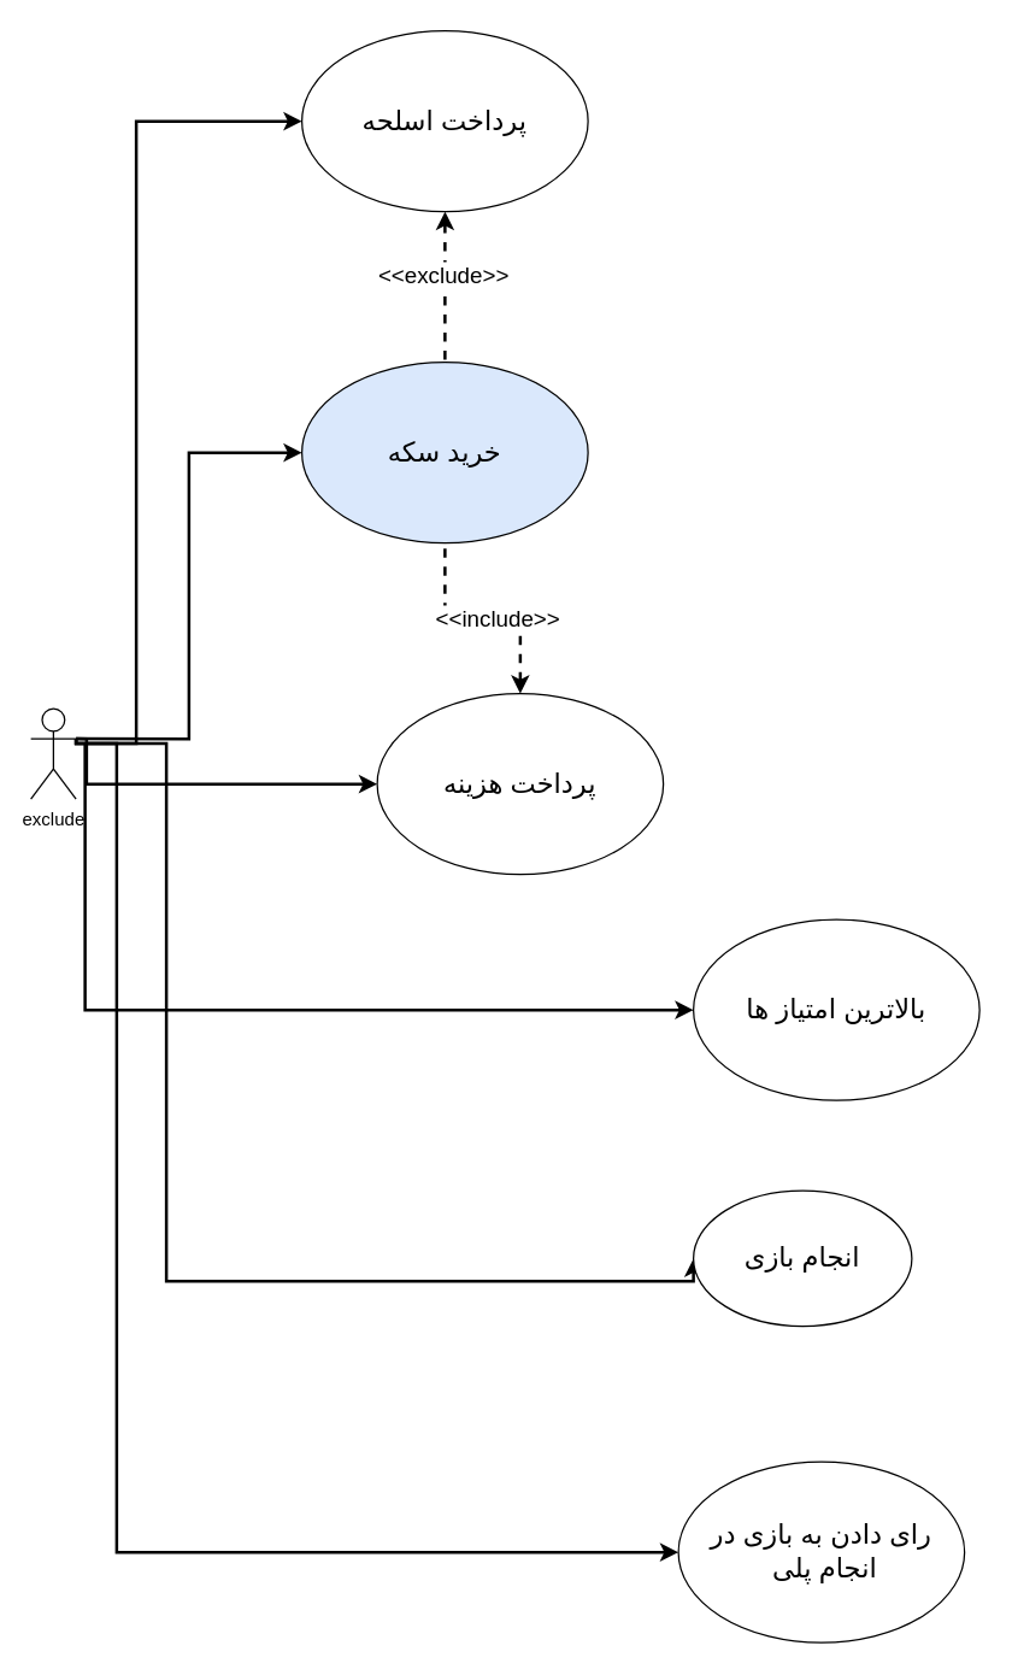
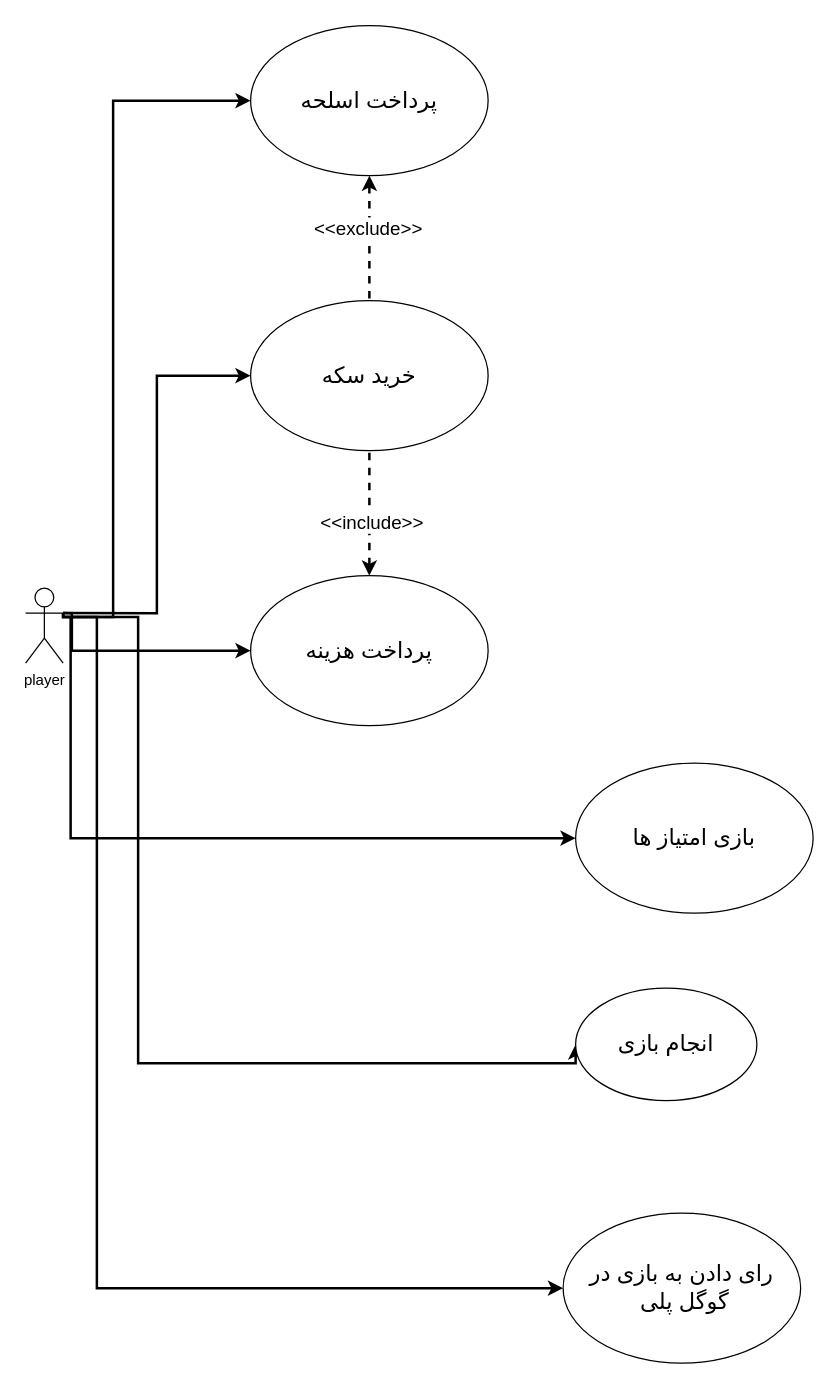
  <mxCell id="0" />
  <mxCell id="1" parent="0" />
  <mxCell id="2" style="edgeStyle=orthogonalEdgeStyle;rounded=0;orthogonalLoop=1;jettySize=auto;html=1;exitX=1;exitY=0.333;exitDx=0;exitDy=0;exitPerimeter=0;strokeWidth=2;entryX=0;entryY=0.5;entryDx=0;entryDy=0;" parent="1" target="9" edge="1"><mxGeometry relative="1" as="geometry"><mxPoint x="56" y="493" as="sourcePoint" /><mxPoint x="267" y="169" as="targetPoint" /><Array as="points"><mxPoint x="56" y="670" /></Array></mxGeometry></mxCell>
  <mxCell id="3" style="edgeStyle=orthogonalEdgeStyle;rounded=0;orthogonalLoop=1;jettySize=auto;html=1;exitX=1;exitY=0.333;exitDx=0;exitDy=0;exitPerimeter=0;entryX=0;entryY=0.5;entryDx=0;entryDy=0;strokeWidth=2;" parent="1" source="8" target="12" edge="1"><mxGeometry relative="1" as="geometry"><Array as="points"><mxPoint x="90" y="493" /><mxPoint x="90" y="80" /></Array></mxGeometry></mxCell>
  <mxCell id="4" style="edgeStyle=orthogonalEdgeStyle;rounded=0;orthogonalLoop=1;jettySize=auto;html=1;exitX=1;exitY=0.333;exitDx=0;exitDy=0;exitPerimeter=0;strokeWidth=2;entryX=0;entryY=0.5;entryDx=0;entryDy=0;" parent="1" source="8" target="15" edge="1"><mxGeometry relative="1" as="geometry"><Array as="points"><mxPoint x="57" y="520" /></Array><mxPoint x="420" y="830" as="targetPoint" /></mxGeometry></mxCell>
  <mxCell id="5" style="edgeStyle=orthogonalEdgeStyle;rounded=0;orthogonalLoop=1;jettySize=auto;html=1;exitX=1;exitY=0.333;exitDx=0;exitDy=0;exitPerimeter=0;entryX=0;entryY=0.5;entryDx=0;entryDy=0;strokeWidth=2;" parent="1" source="8" target="16" edge="1"><mxGeometry relative="1" as="geometry"><Array as="points"><mxPoint x="77" y="493" /><mxPoint x="77" y="1030" /></Array></mxGeometry></mxCell>
  <mxCell id="6" style="edgeStyle=orthogonalEdgeStyle;rounded=0;orthogonalLoop=1;jettySize=auto;html=1;exitX=1;exitY=0.333;exitDx=0;exitDy=0;exitPerimeter=0;entryX=0;entryY=0.5;entryDx=0;entryDy=0;startArrow=none;startFill=0;endArrow=classic;endFill=1;strokeWidth=2;" edge="1" parent="1" source="8" target="17"><mxGeometry relative="1" as="geometry" /></mxCell>
  <mxCell id="7" style="edgeStyle=orthogonalEdgeStyle;rounded=0;orthogonalLoop=1;jettySize=auto;html=1;exitX=1;exitY=0.333;exitDx=0;exitDy=0;exitPerimeter=0;entryX=0;entryY=0.5;entryDx=0;entryDy=0;startArrow=none;startFill=0;endArrow=classic;endFill=1;strokeWidth=2;" edge="1" parent="1" source="8" target="18"><mxGeometry relative="1" as="geometry"><Array as="points"><mxPoint x="110" y="493" /><mxPoint x="110" y="850" /></Array></mxGeometry></mxCell>
- <mxCell id="8" value="exclude" style="shape=umlActor;verticalLabelPosition=bottom;verticalAlign=top;html=1;outlineConnect=0;" parent="1" vertex="1"><mxGeometry x="20" y="470" width="30" height="60" as="geometry" /></mxCell>
- <mxCell id="9" value="&lt;font style=&quot;font-size: 18px&quot;&gt;بالاترین امتیاز ها&lt;/font&gt;" style="ellipse;whiteSpace=wrap;html=1;" parent="1" vertex="1"><mxGeometry x="460" y="610" width="190" height="120" as="geometry" /></mxCell>
+ <mxCell id="8" value="player" style="shape=umlActor;verticalLabelPosition=bottom;verticalAlign=top;html=1;outlineConnect=0;" parent="1" vertex="1"><mxGeometry x="20" y="470" width="30" height="60" as="geometry" /></mxCell>
+ <mxCell id="9" value="&lt;font style=&quot;font-size: 18px&quot;&gt;بازی امتیاز ها&lt;/font&gt;" style="ellipse;whiteSpace=wrap;html=1;" parent="1" vertex="1"><mxGeometry x="460" y="610" width="190" height="120" as="geometry" /></mxCell>
  <mxCell id="10" style="edgeStyle=orthogonalEdgeStyle;rounded=0;orthogonalLoop=1;jettySize=auto;html=1;entryX=0.5;entryY=0;entryDx=0;entryDy=0;dashed=1;startArrow=classic;startFill=1;endArrow=none;endFill=0;strokeWidth=2;" parent="1" source="12" target="17" edge="1"><mxGeometry relative="1" as="geometry" /></mxCell>
  <mxCell id="11" value="&lt;font style=&quot;font-size: 15px&quot;&gt;&amp;lt;&amp;lt;exclude&amp;gt;&amp;gt;&lt;/font&gt;" style="edgeLabel;html=1;align=center;verticalAlign=middle;resizable=0;points=[];" parent="10" vertex="1" connectable="0"><mxGeometry x="-0.177" y="-2" relative="1" as="geometry"><mxPoint as="offset" /></mxGeometry></mxCell>
  <mxCell id="12" value="&lt;span style=&quot;font-size: 18px&quot;&gt;پرداخت اسلحه&lt;/span&gt;" style="ellipse;whiteSpace=wrap;html=1;" parent="1" vertex="1"><mxGeometry x="200" y="20" width="190" height="120" as="geometry" /></mxCell>
  <mxCell id="13" style="edgeStyle=orthogonalEdgeStyle;rounded=0;orthogonalLoop=1;jettySize=auto;html=1;exitX=0.5;exitY=0;exitDx=0;exitDy=0;entryX=0.5;entryY=1;entryDx=0;entryDy=0;startArrow=classic;startFill=1;endArrow=none;endFill=0;strokeWidth=2;dashed=1;" parent="1" source="15" target="17" edge="1"><mxGeometry relative="1" as="geometry" /></mxCell>
  <mxCell id="14" value="&lt;font style=&quot;font-size: 15px&quot;&gt;&amp;lt;&amp;lt;include&amp;gt;&amp;gt;&lt;/font&gt;" style="edgeLabel;html=1;align=center;verticalAlign=middle;resizable=0;points=[];" parent="13" vertex="1" connectable="0"><mxGeometry x="-0.126" y="-1" relative="1" as="geometry"><mxPoint as="offset" /></mxGeometry></mxCell>
- <mxCell id="15" value="&lt;font style=&quot;font-size: 18px&quot;&gt;پرداخت هزینه&lt;/font&gt;" style="ellipse;whiteSpace=wrap;html=1;" parent="1" vertex="1"><mxGeometry x="250" y="460" width="190" height="120" as="geometry" /></mxCell>
- <mxCell id="16" value="&lt;span style=&quot;font-size: 18px&quot;&gt;رای دادن به بازی در&lt;/span&gt;&lt;br style=&quot;font-size: 18px&quot;&gt;&lt;span style=&quot;font-size: 18px&quot;&gt;&amp;nbsp;انجام پلی&lt;/span&gt;" style="ellipse;whiteSpace=wrap;html=1;" parent="1" vertex="1"><mxGeometry x="450" y="970" width="190" height="120" as="geometry" /></mxCell>
- <mxCell id="17" value="&lt;font style=&quot;font-size: 18px&quot;&gt;خرید سکه&lt;/font&gt;" style="ellipse;whiteSpace=wrap;html=1;fillColor=#dae8fc;" parent="1" vertex="1"><mxGeometry x="200" y="240" width="190" height="120" as="geometry" /></mxCell>
+ <mxCell id="15" value="&lt;font style=&quot;font-size: 18px&quot;&gt;پرداخت هزینه&lt;/font&gt;" style="ellipse;whiteSpace=wrap;html=1;" parent="1" vertex="1"><mxGeometry x="200" y="460" width="190" height="120" as="geometry" /></mxCell>
+ <mxCell id="16" value="&lt;span style=&quot;font-size: 18px&quot;&gt;رای دادن به بازی در&lt;/span&gt;&lt;br style=&quot;font-size: 18px&quot;&gt;&lt;span style=&quot;font-size: 18px&quot;&gt;&amp;nbsp;گوگل پلی&lt;/span&gt;" style="ellipse;whiteSpace=wrap;html=1;" parent="1" vertex="1"><mxGeometry x="450" y="970" width="190" height="120" as="geometry" /></mxCell>
+ <mxCell id="17" value="&lt;font style=&quot;font-size: 18px&quot;&gt;خرید سکه&lt;/font&gt;" style="ellipse;whiteSpace=wrap;html=1;" parent="1" vertex="1"><mxGeometry x="200" y="240" width="190" height="120" as="geometry" /></mxCell>
  <mxCell id="18" value="&lt;span style=&quot;font-size: 18px&quot;&gt;انجام بازی&lt;/span&gt;" style="ellipse;whiteSpace=wrap;html=1;" vertex="1" parent="1"><mxGeometry x="460" y="790" width="145" height="90" as="geometry" /></mxCell>
